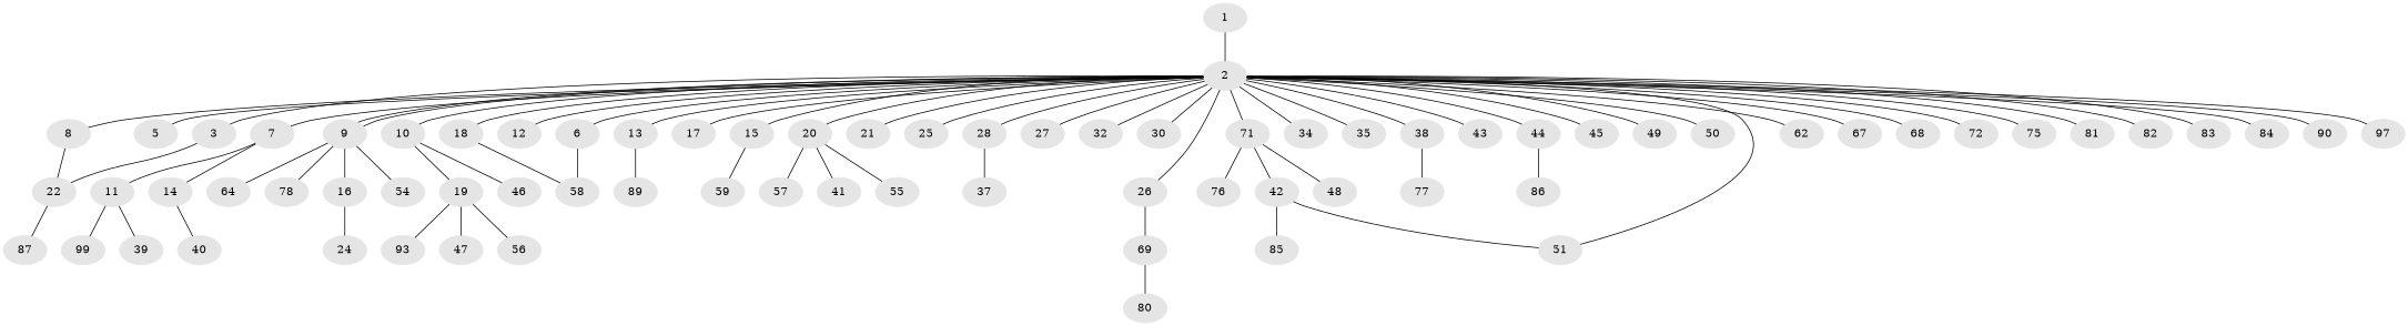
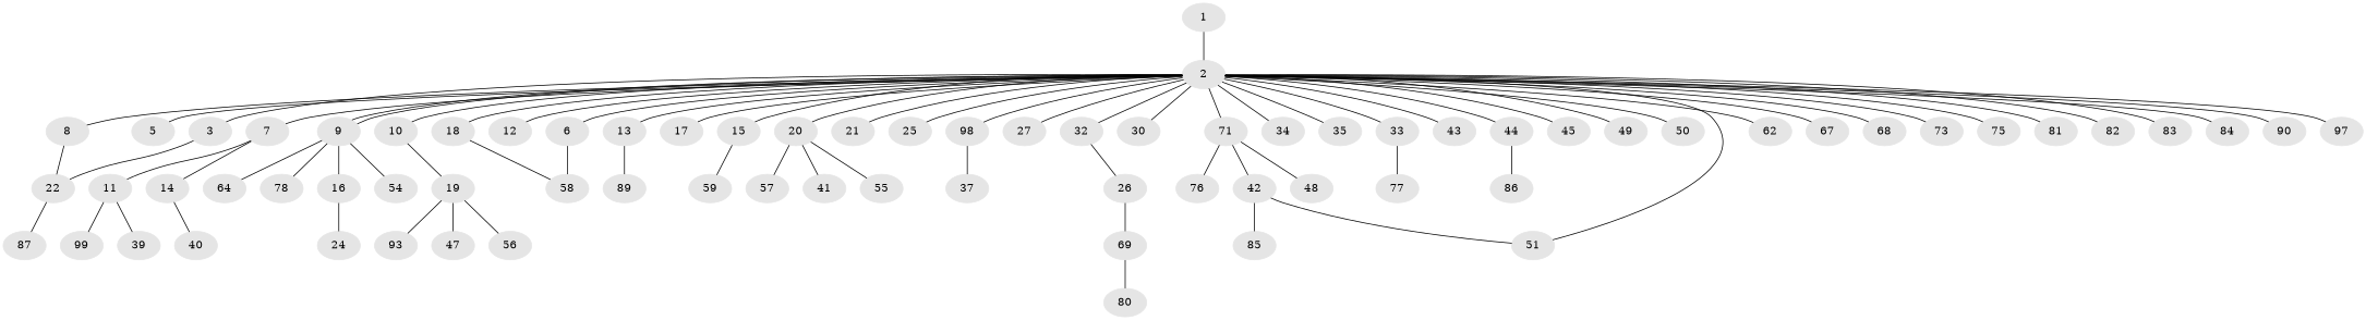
  graph {
    node [color=gray90 style=filled]
    2 [super="+4"]
    3 [super="+65"]
    5
    6
    7 [super="+94"]
    8
    9 [super="+36"]
    10
    12
    13
    15
    17
    18 [super="+29"]
    20 [super="+73"]
    21 [super="+98"]
    25 [super="+66"]
    26 [super="+52"]
    27
-   28 [super="+96"]
+   28 [super="+96" label=98]
    30
    n21 [label=71 super="+53"]
    32
    34
    35
-   38 [super="+92"]
+   38 [super="+92" label=33]
    43 [super="+70"]
    44 [super="+74"]
    45 [super="+71"]
    49
    50
    51 [super="+88"]
    62
    67
    68
-   72
+   72 [label=73]
    75
    81
    82
    83
    84 [super="+91"]
    90
    97
    1
    22 [super="+60"]
    58 [super="+61"]
    11 [super="+23"]
    14 [super="+63"]
    16
    54
    64
    78
    19 [super="+33"]
-   46 [super="+79"]
    89
    59 [super="+95"]
    41
    55
    57
    69
    37
    42
    48
    76
    77
    86
    87
    39
    99
    40
    24
    47
    56
    93
    80
    85
    2 -- 3
    2 -- 5
    2 -- 6
    2 -- 7
    2 -- 8
    2 -- 9
    2 -- 9
    2 -- 10
    2 -- 12
    2 -- 13
    2 -- 15
    2 -- 17
    2 -- 18
    2 -- 20
    2 -- 21
    2 -- 25
-   2 -- 26
+   32 -- 26
    2 -- 27
    2 -- 28
    2 -- 30
    2 -- n21
    2 -- 32
    2 -- 34
    2 -- 35
    2 -- 38
    2 -- 43
    2 -- 44
    2 -- 45
    2 -- 49
    2 -- 50
    2 -- 51
    2 -- 62
    2 -- 67
    2 -- 68
    2 -- 72
    2 -- 75
    2 -- 81
    2 -- 82
    2 -- 83
    2 -- 84
    2 -- 90
    2 -- 97
    3 -- 22
    6 -- 58
    7 -- 11
    7 -- 14
    8 -- 22
    9 -- 16
    9 -- 54
    9 -- 64
    9 -- 78
    10 -- 19
-   10 -- 46
    13 -- 89
    15 -- 59
    18 -- 58
    20 -- 41
    20 -- 55
    20 -- 57
    26 -- 69
    28 -- 37
    n21 -- 42
    n21 -- 48
    n21 -- 76
    38 -- 77
    44 -- 86
    1 -- 2
    22 -- 87
    11 -- 39
    11 -- 99
    14 -- 40
    16 -- 24
    19 -- 47
    19 -- 56
    19 -- 93
    69 -- 80
    42 -- 51
    42 -- 85
  }
